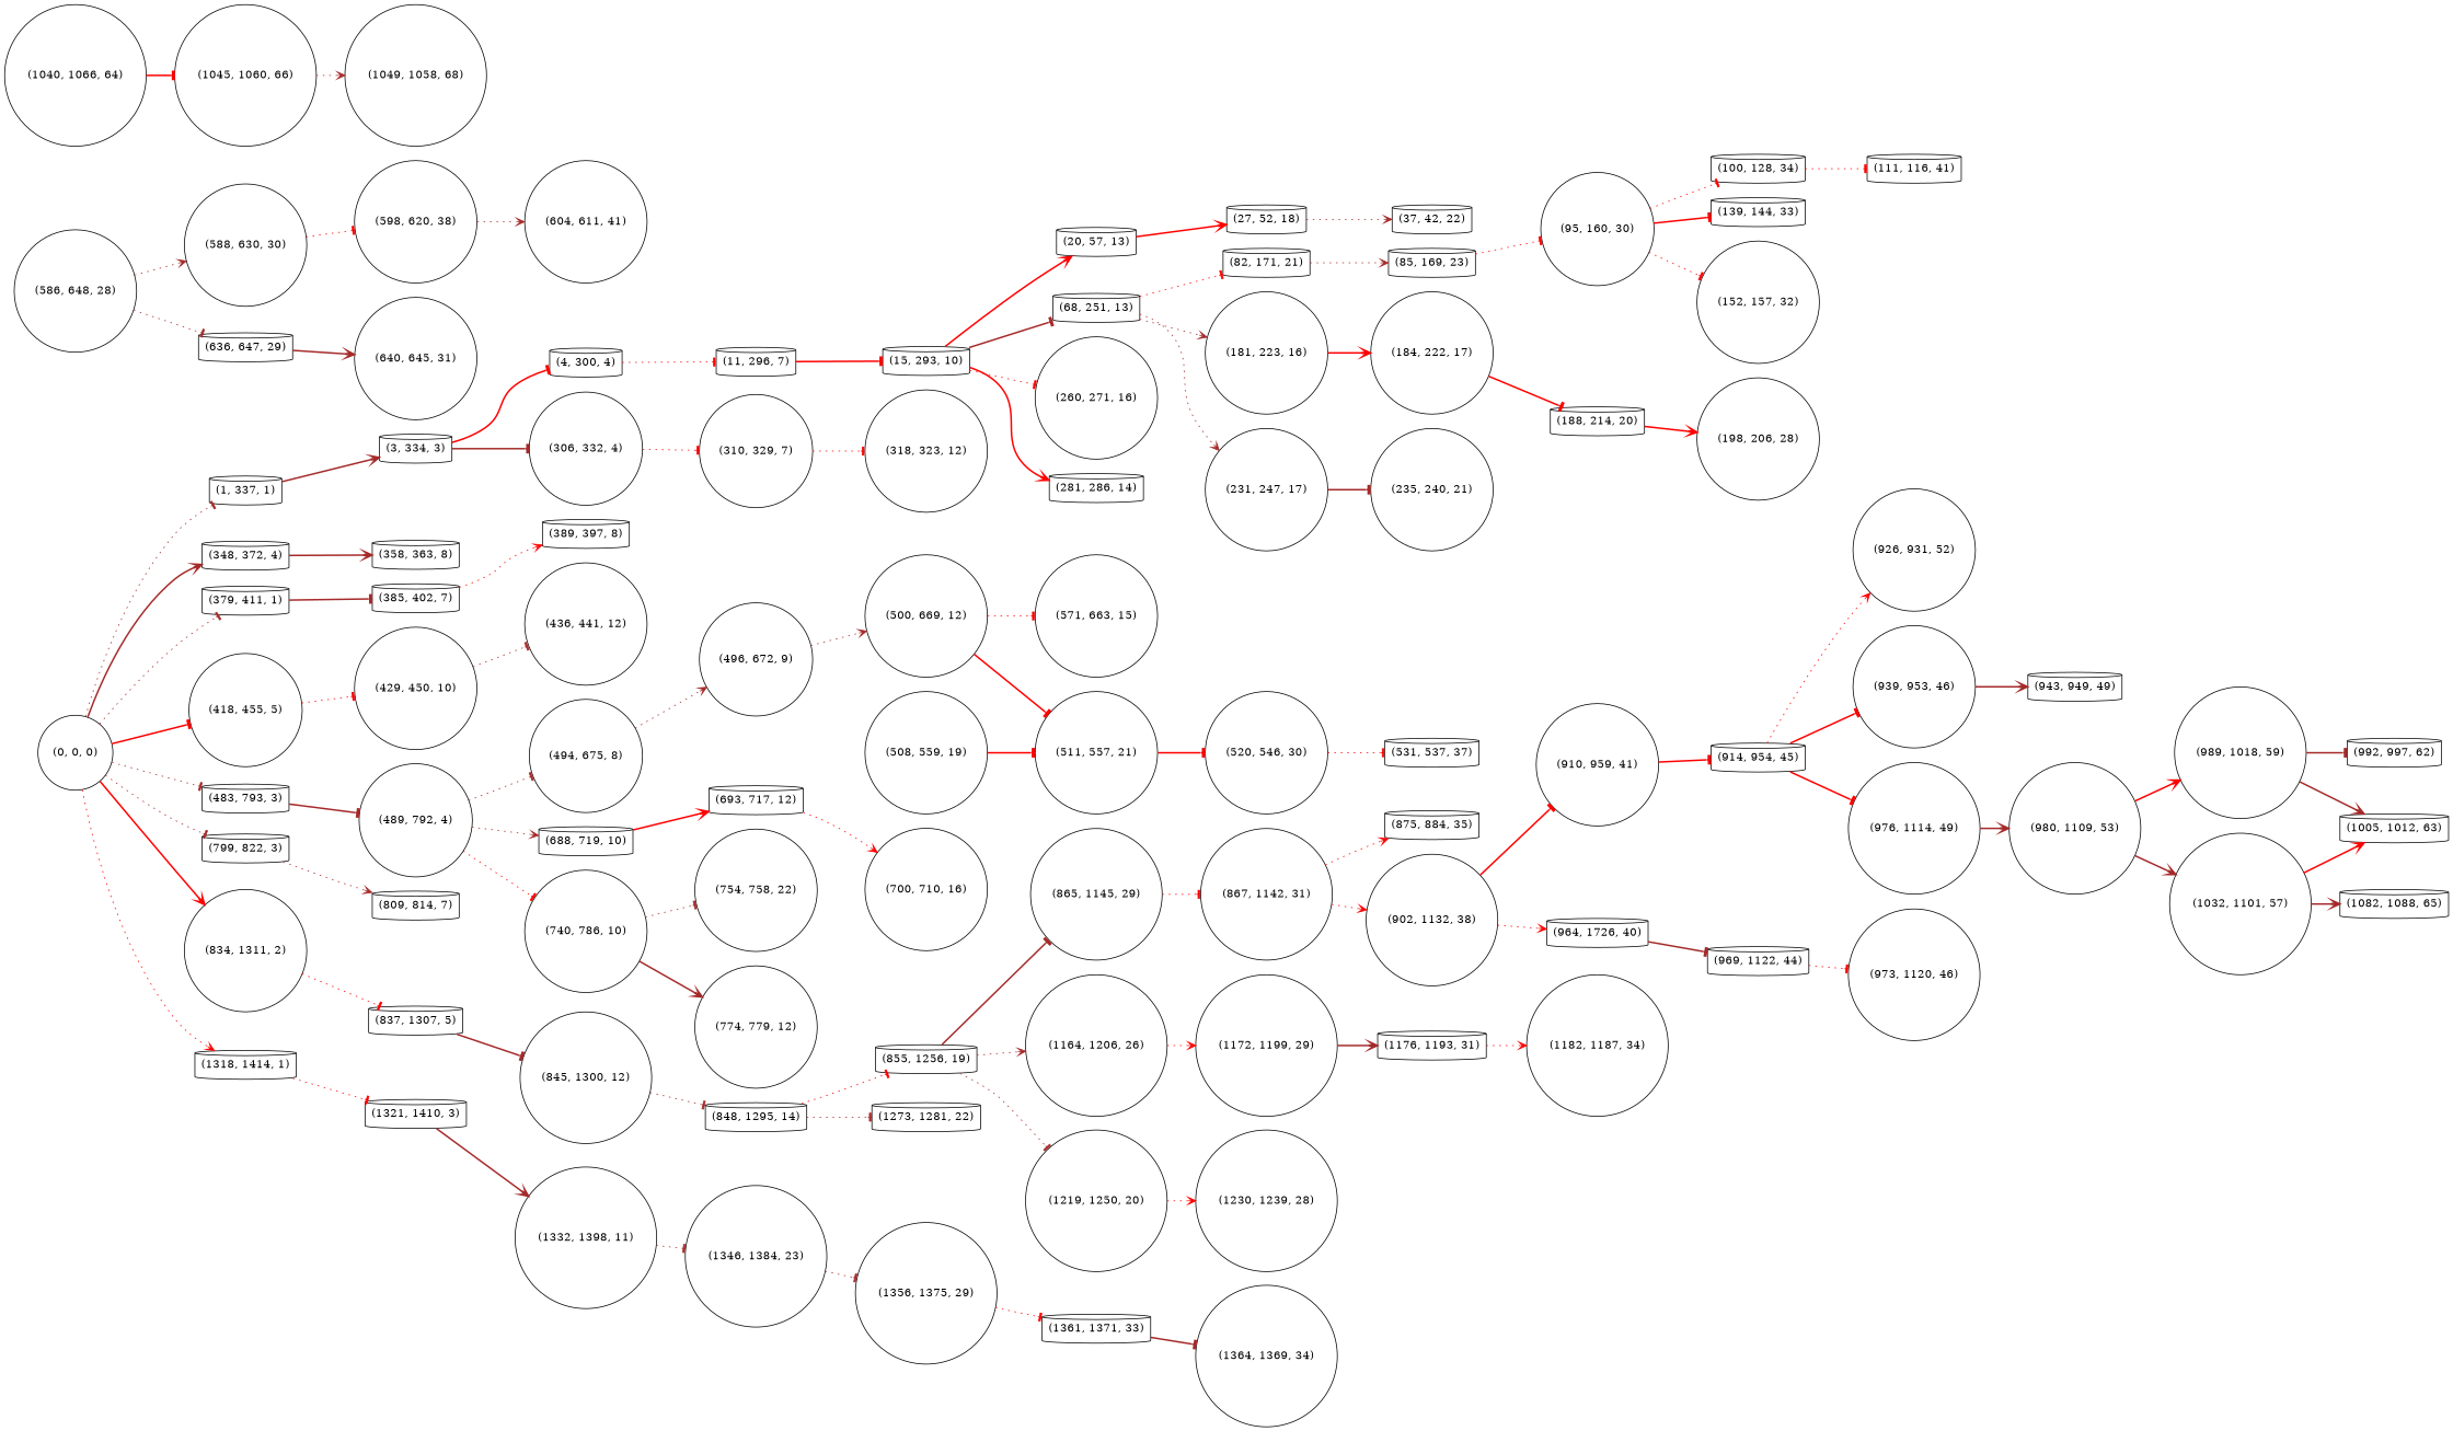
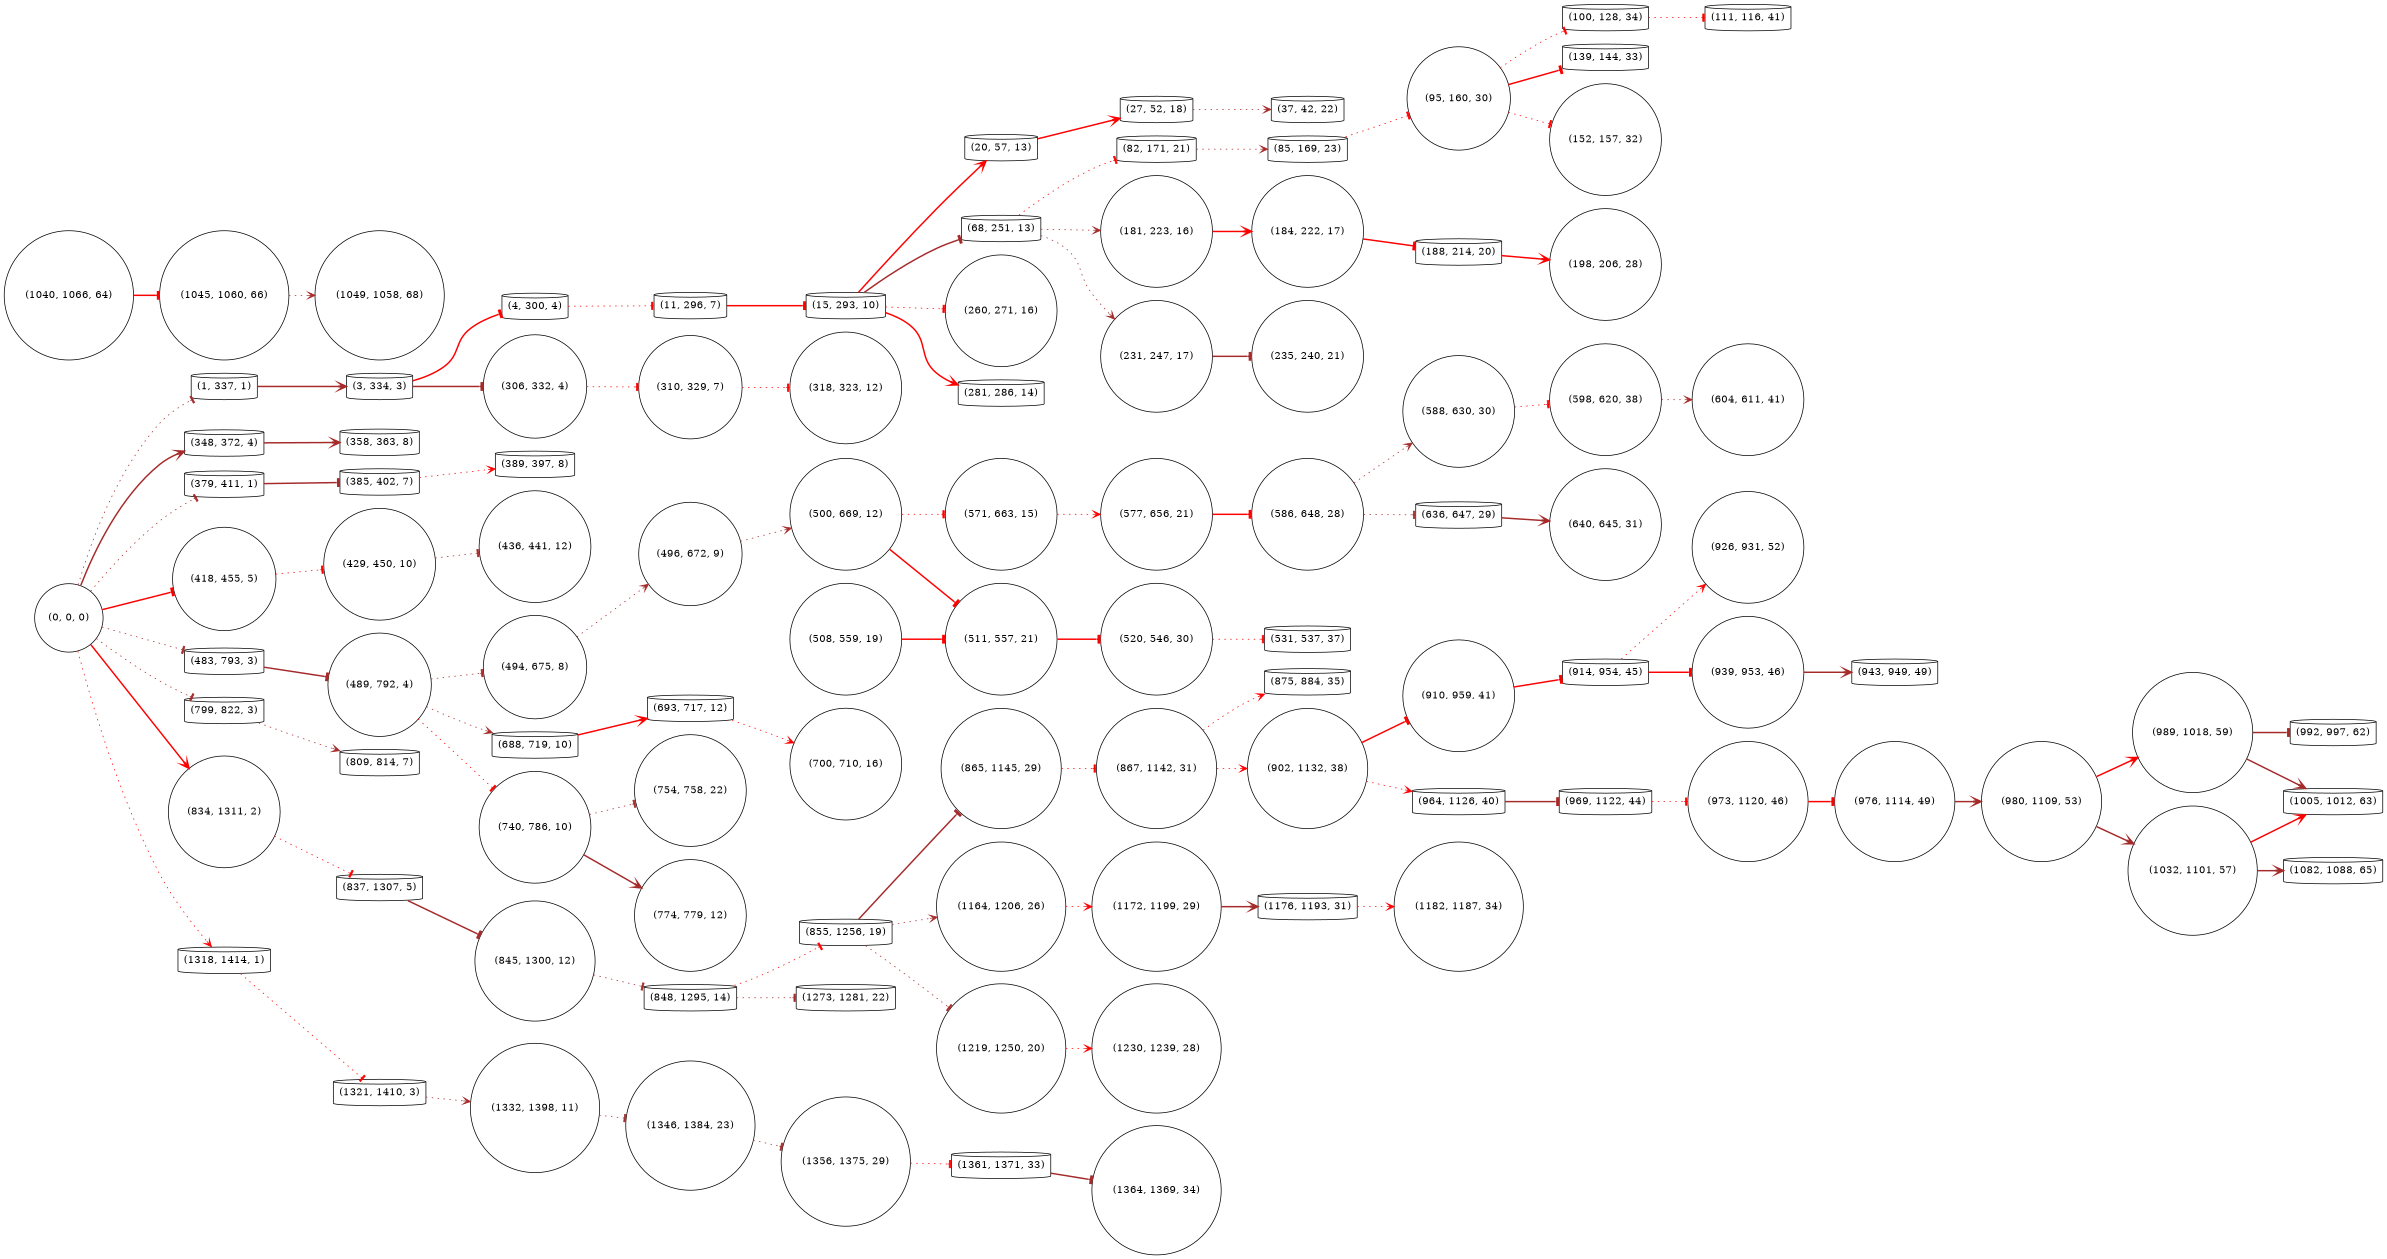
  digraph {
    rankdir=LR
    node [shape=circle]
    edge [arrowhead=tee color=red style=dotted]
    "(1, 337, 1)" [shape=cylinder]
    "(0, 0, 0)"
    "(348, 372, 4)" [shape=cylinder]
    "(379, 411, 1)" [shape=cylinder]
    "(418, 455, 5)"
    "(483, 793, 3)" [shape=cylinder]
    "(799, 822, 3)" [shape=cylinder]
    "(834, 1311, 2)"
    "(1318, 1414, 1)" [shape=cylinder]
    "(3, 334, 3)" [shape=cylinder]
    "(358, 363, 8)" [shape=cylinder]
    "(385, 402, 7)" [shape=cylinder]
    "(429, 450, 10)"
    "(489, 792, 4)"
    "(809, 814, 7)" [shape=cylinder]
    "(837, 1307, 5)" [shape=cylinder]
    "(1321, 1410, 3)" [shape=cylinder]
    "(4, 300, 4)" [shape=cylinder]
    "(306, 332, 4)"
    "(11, 296, 7)" [shape=cylinder]
    "(310, 329, 7)"
    "(15, 293, 10)" [shape=cylinder]
    "(20, 57, 13)" [shape=cylinder]
    "(68, 251, 13)" [shape=cylinder]
    "(260, 271, 16)"
    "(281, 286, 14)" [shape=cylinder]
    "(27, 52, 18)" [shape=cylinder]
    "(82, 171, 21)" [shape=cylinder]
    "(181, 223, 16)"
    "(231, 247, 17)"
    "(37, 42, 22)" [shape=cylinder]
    "(85, 169, 23)" [shape=cylinder]
    "(184, 222, 17)"
    "(235, 240, 21)"
    "(95, 160, 30)"
    "(100, 128, 34)" [shape=cylinder]
    "(139, 144, 33)" [shape=cylinder]
    "(152, 157, 32)"
    "(111, 116, 41)" [shape=cylinder]
    "(188, 214, 20)" [shape=cylinder]
    "(198, 206, 28)"
    "(318, 323, 12)"
    "(389, 397, 8)" [shape=cylinder]
    "(436, 441, 12)"
    "(494, 675, 8)"
    "(688, 719, 10)" [shape=cylinder]
    "(740, 786, 10)"
    "(496, 672, 9)"
    "(693, 717, 12)" [shape=cylinder]
    "(754, 758, 22)"
    "(774, 779, 12)"
    "(500, 669, 12)"
    "(571, 663, 15)"
    "(511, 557, 21)"
    "(508, 559, 19)"
+   "(577, 656, 21)"
    "(520, 546, 30)"
    "(531, 537, 37)" [shape=cylinder]
    "(586, 648, 28)"
    "(588, 630, 30)"
    "(636, 647, 29)" [shape=cylinder]
    "(598, 620, 38)"
    "(640, 645, 31)"
    "(604, 611, 41)"
    "(700, 710, 16)"
    "(845, 1300, 12)"
    "(848, 1295, 14)" [shape=cylinder]
    "(855, 1256, 19)" [shape=cylinder]
    "(1273, 1281, 22)" [shape=cylinder]
    "(865, 1145, 29)"
    "(1164, 1206, 26)"
    "(1219, 1250, 20)"
    "(867, 1142, 31)"
    "(1172, 1199, 29)"
    "(1230, 1239, 28)"
    "(875, 884, 35)" [shape=cylinder]
    "(902, 1132, 38)"
    "(910, 959, 41)"
-   "(964, 1126, 40)" [shape=cylinder label="(964, 1726, 40)"]
+   "(964, 1126, 40)" [shape=cylinder]
    "(914, 954, 45)" [shape=cylinder]
    "(969, 1122, 44)" [shape=cylinder]
    "(926, 931, 52)"
    "(939, 953, 46)"
    "(943, 949, 49)" [shape=cylinder]
    "(973, 1120, 46)"
    "(976, 1114, 49)"
    "(980, 1109, 53)"
    "(989, 1018, 59)"
    "(1032, 1101, 57)"
    "(992, 997, 62)" [shape=cylinder]
    "(1005, 1012, 63)" [shape=cylinder]
    "(1082, 1088, 65)" [shape=cylinder]
    "(1040, 1066, 64)"
    "(1045, 1060, 66)"
    "(1049, 1058, 68)"
    "(1176, 1193, 31)" [shape=cylinder]
    "(1182, 1187, 34)"
    "(1332, 1398, 11)"
    "(1346, 1384, 23)"
    "(1356, 1375, 29)"
    "(1361, 1371, 33)" [shape=cylinder]
    "(1364, 1369, 34)"
    "(1, 337, 1)" -> "(3, 334, 3)" [arrowhead=vee color=brown style=bold]
    "(0, 0, 0)" -> "(1, 337, 1)" [color=brown]
    "(0, 0, 0)" -> "(348, 372, 4)" [arrowhead=vee color=brown style=bold]
    "(0, 0, 0)" -> "(379, 411, 1)" [color=brown]
    "(0, 0, 0)" -> "(418, 455, 5)" [style=bold]
    "(0, 0, 0)" -> "(483, 793, 3)" [color=brown]
    "(0, 0, 0)" -> "(799, 822, 3)" [color=brown]
    "(0, 0, 0)" -> "(834, 1311, 2)" [arrowhead=vee style=bold]
    "(0, 0, 0)" -> "(1318, 1414, 1)" [arrowhead=vee]
    "(348, 372, 4)" -> "(358, 363, 8)" [arrowhead=vee color=brown style=bold]
    "(379, 411, 1)" -> "(385, 402, 7)" [color=brown style=bold]
    "(418, 455, 5)" -> "(429, 450, 10)"
    "(483, 793, 3)" -> "(489, 792, 4)" [color=brown style=bold]
    "(799, 822, 3)" -> "(809, 814, 7)" [arrowhead=vee color=brown]
    "(834, 1311, 2)" -> "(837, 1307, 5)"
    "(1318, 1414, 1)" -> "(1321, 1410, 3)"
    "(3, 334, 3)" -> "(4, 300, 4)" [style=bold]
    "(3, 334, 3)" -> "(306, 332, 4)" [color=brown style=bold]
    "(385, 402, 7)" -> "(389, 397, 8)" [arrowhead=vee]
    "(429, 450, 10)" -> "(436, 441, 12)" [color=brown]
    "(489, 792, 4)" -> "(494, 675, 8)" [color=brown]
    "(489, 792, 4)" -> "(688, 719, 10)" [arrowhead=vee color=brown]
    "(489, 792, 4)" -> "(740, 786, 10)"
    "(837, 1307, 5)" -> "(845, 1300, 12)" [color=brown style=bold]
-   "(1321, 1410, 3)" -> "(1332, 1398, 11)" [arrowhead=vee color=brown style=bold]
+   "(1321, 1410, 3)" -> "(1332, 1398, 11)" [arrowhead=vee color=brown]
    "(4, 300, 4)" -> "(11, 296, 7)"
    "(306, 332, 4)" -> "(310, 329, 7)"
    "(11, 296, 7)" -> "(15, 293, 10)" [style=bold]
    "(310, 329, 7)" -> "(318, 323, 12)"
    "(15, 293, 10)" -> "(20, 57, 13)" [arrowhead=vee style=bold]
    "(15, 293, 10)" -> "(68, 251, 13)" [color=brown style=bold]
    "(15, 293, 10)" -> "(260, 271, 16)"
    "(15, 293, 10)" -> "(281, 286, 14)" [arrowhead=vee style=bold]
    "(20, 57, 13)" -> "(27, 52, 18)" [arrowhead=vee style=bold]
    "(68, 251, 13)" -> "(82, 171, 21)"
    "(68, 251, 13)" -> "(181, 223, 16)" [arrowhead=vee color=brown]
    "(68, 251, 13)" -> "(231, 247, 17)" [arrowhead=vee color=brown]
    "(27, 52, 18)" -> "(37, 42, 22)" [arrowhead=vee color=brown]
    "(82, 171, 21)" -> "(85, 169, 23)" [arrowhead=vee color=brown]
    "(181, 223, 16)" -> "(184, 222, 17)" [arrowhead=vee style=bold]
    "(231, 247, 17)" -> "(235, 240, 21)" [color=brown style=bold]
    "(85, 169, 23)" -> "(95, 160, 30)"
    "(184, 222, 17)" -> "(188, 214, 20)" [style=bold]
    "(95, 160, 30)" -> "(100, 128, 34)"
    "(95, 160, 30)" -> "(139, 144, 33)" [style=bold]
    "(95, 160, 30)" -> "(152, 157, 32)"
    "(100, 128, 34)" -> "(111, 116, 41)"
    "(188, 214, 20)" -> "(198, 206, 28)" [arrowhead=vee style=bold]
    "(494, 675, 8)" -> "(496, 672, 9)" [arrowhead=vee color=brown]
    "(688, 719, 10)" -> "(693, 717, 12)" [arrowhead=vee style=bold]
    "(740, 786, 10)" -> "(754, 758, 22)" [color=brown]
    "(740, 786, 10)" -> "(774, 779, 12)" [arrowhead=vee color=brown style=bold]
    "(496, 672, 9)" -> "(500, 669, 12)" [arrowhead=vee color=brown]
    "(693, 717, 12)" -> "(700, 710, 16)" [arrowhead=vee]
    "(500, 669, 12)" -> "(571, 663, 15)"
    "(500, 669, 12)" -> "(511, 557, 21)" [style=bold]
+   "(571, 663, 15)" -> "(577, 656, 21)" [arrowhead=vee]
    "(511, 557, 21)" -> "(520, 546, 30)" [style=bold]
    "(508, 559, 19)" -> "(511, 557, 21)" [style=bold]
+   "(577, 656, 21)" -> "(586, 648, 28)" [style=bold]
    "(520, 546, 30)" -> "(531, 537, 37)"
    "(586, 648, 28)" -> "(588, 630, 30)" [arrowhead=vee color=brown]
    "(586, 648, 28)" -> "(636, 647, 29)" [color=brown]
    "(588, 630, 30)" -> "(598, 620, 38)"
    "(636, 647, 29)" -> "(640, 645, 31)" [arrowhead=vee color=brown style=bold]
    "(598, 620, 38)" -> "(604, 611, 41)" [arrowhead=vee color=brown]
    "(845, 1300, 12)" -> "(848, 1295, 14)" [color=brown]
    "(848, 1295, 14)" -> "(855, 1256, 19)"
    "(848, 1295, 14)" -> "(1273, 1281, 22)" [color=brown]
    "(855, 1256, 19)" -> "(865, 1145, 29)" [color=brown style=bold]
    "(855, 1256, 19)" -> "(1164, 1206, 26)" [arrowhead=vee color=brown]
    "(855, 1256, 19)" -> "(1219, 1250, 20)" [color=brown]
    "(865, 1145, 29)" -> "(867, 1142, 31)"
    "(1164, 1206, 26)" -> "(1172, 1199, 29)" [arrowhead=vee]
    "(1219, 1250, 20)" -> "(1230, 1239, 28)" [arrowhead=vee]
    "(867, 1142, 31)" -> "(875, 884, 35)" [arrowhead=vee]
    "(867, 1142, 31)" -> "(902, 1132, 38)" [arrowhead=vee]
    "(1172, 1199, 29)" -> "(1176, 1193, 31)" [arrowhead=vee color=brown style=bold]
    "(902, 1132, 38)" -> "(910, 959, 41)" [style=bold]
    "(902, 1132, 38)" -> "(964, 1126, 40)" [arrowhead=vee]
    "(910, 959, 41)" -> "(914, 954, 45)" [style=bold]
    "(964, 1126, 40)" -> "(969, 1122, 44)" [color=brown style=bold]
    "(914, 954, 45)" -> "(926, 931, 52)" [arrowhead=vee]
    "(914, 954, 45)" -> "(939, 953, 46)" [style=bold]
    "(969, 1122, 44)" -> "(973, 1120, 46)"
    "(939, 953, 46)" -> "(943, 949, 49)" [arrowhead=vee color=brown style=bold]
-   "(914, 954, 45)" -> "(976, 1114, 49)" [style=bold]
+   "(973, 1120, 46)" -> "(976, 1114, 49)" [style=bold]
    "(976, 1114, 49)" -> "(980, 1109, 53)" [arrowhead=vee color=brown style=bold]
    "(980, 1109, 53)" -> "(989, 1018, 59)" [arrowhead=vee style=bold]
    "(980, 1109, 53)" -> "(1032, 1101, 57)" [arrowhead=vee color=brown style=bold]
    "(989, 1018, 59)" -> "(992, 997, 62)" [color=brown style=bold]
    "(989, 1018, 59)" -> "(1005, 1012, 63)" [arrowhead=vee color=brown style=bold]
    "(1032, 1101, 57)" -> "(1005, 1012, 63)" [arrowhead=vee style=bold]
    "(1032, 1101, 57)" -> "(1082, 1088, 65)" [arrowhead=vee color=brown style=bold]
    "(1040, 1066, 64)" -> "(1045, 1060, 66)" [style=bold]
    "(1045, 1060, 66)" -> "(1049, 1058, 68)" [arrowhead=vee color=brown]
    "(1176, 1193, 31)" -> "(1182, 1187, 34)" [arrowhead=vee]
    "(1332, 1398, 11)" -> "(1346, 1384, 23)" [color=brown]
    "(1346, 1384, 23)" -> "(1356, 1375, 29)" [color=brown]
    "(1356, 1375, 29)" -> "(1361, 1371, 33)"
    "(1361, 1371, 33)" -> "(1364, 1369, 34)" [color=brown style=bold]
  }
